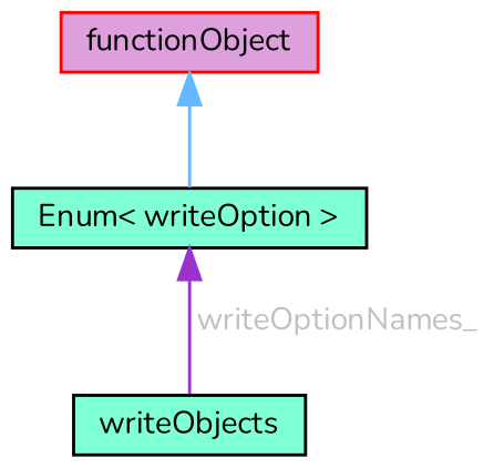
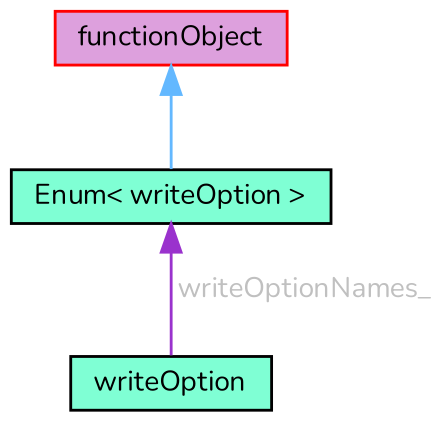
  digraph {
    fontname=Nunito
    node [color=black fillcolor=aquamarine fontname=Nunito fontsize=10 shape=box style=filled]
    edge [dir=back fontname=Nunito fontsize=10 labelfontname=Helvetica labelfontsize=10 style=solid]
-   n1 [fontcolor=black height=0.2 label=writeObjects width=0.4]
+   n1 [fontcolor=black height=0.2 label=writeOption width=0.4]
    n2 [color=red fillcolor=plum height=0.2 label=functionObject width=0.4]
    n3 [height=0.2 label="Enum\< writeOption \>" width=0.4]
    n2 -> n3 [color=steelblue1]
    n3 -> n1 [color=darkorchid3 fontcolor=grey label=" writeOptionNames_"]
  }
